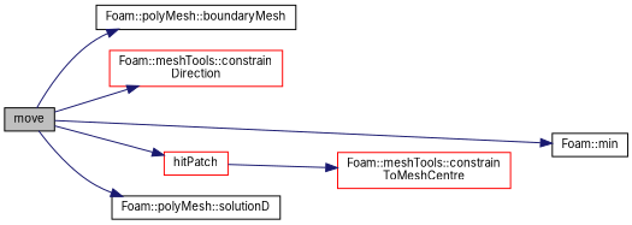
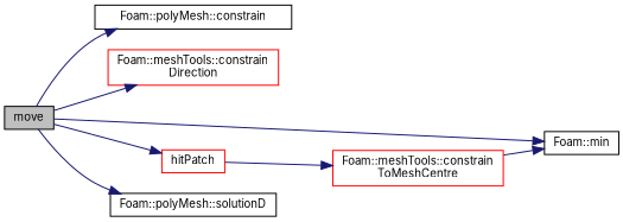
  digraph {
    fontname=Inter
    rankdir=LR
    node [color=black fontname=Inter fontsize=10 shape=record]
    edge [color=midnightblue fontname=Inter fontsize=10 labelfontname=FreeSans labelfontsize=10 style=solid]
    n1 [fillcolor=grey75 fontcolor=black height=0.2 label=move style=filled width=0.4]
-   n2 [height=0.2 label="Foam::polyMesh::boundaryMesh" width=0.4]
+   n2 [height=0.2 label="Foam::polyMesh::constrain" width=0.4]
    n3 [color=red height=0.2 label="Foam::meshTools::constrain\lDirection" width=0.4]
    n4 [height=0.2 label="Foam::min" width=0.4]
    n5 [color=red height=0.2 label=hitPatch width=0.4]
    n6 [height=0.2 label="Foam::polyMesh::solutionD" width=0.4]
    n7 [color=red height=0.2 label="Foam::meshTools::constrain\lToMeshCentre" width=0.4]
    n1 -> n2
    n1 -> n3
    n1 -> n4
    n1 -> n5
    n1 -> n6
    n5 -> n7
+   n7 -> n4
  }
